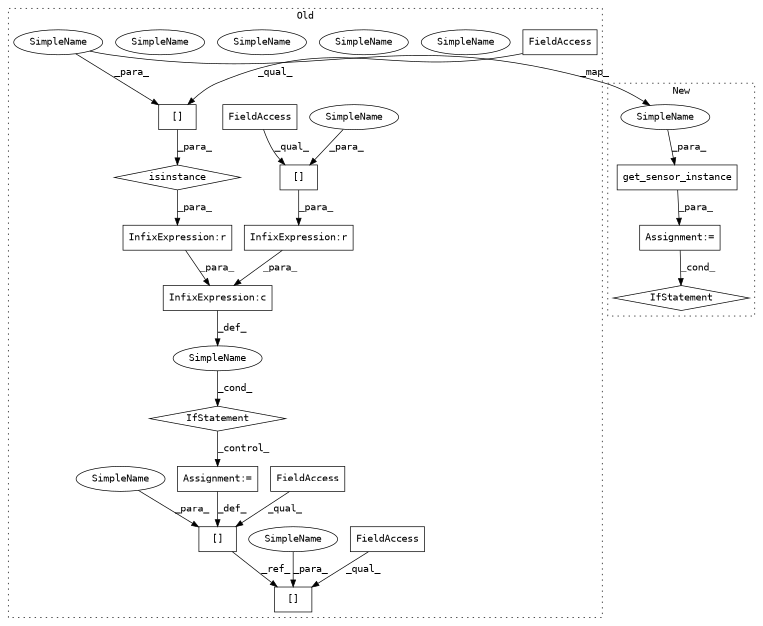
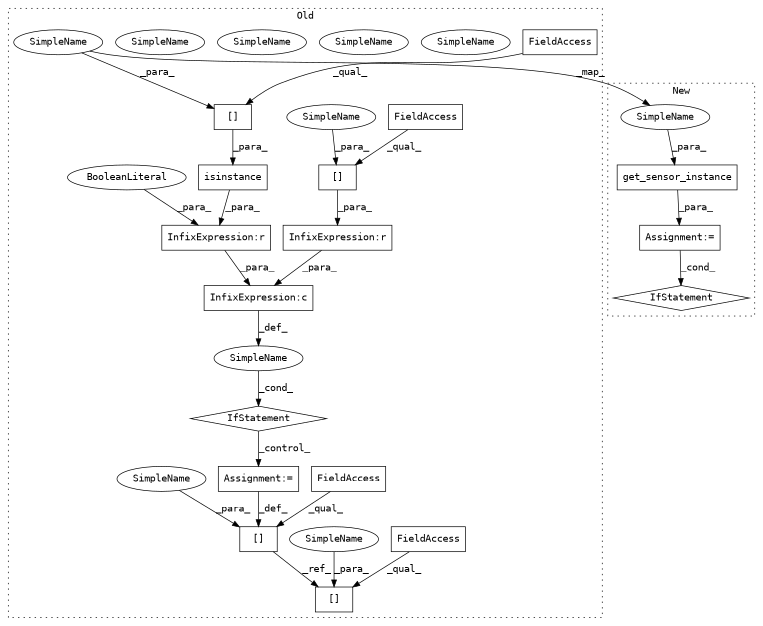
  digraph {
    fontname="DejaVu Sans Mono"
    node [a=42 fontname="DejaVu Sans Mono" l=4 s=16618 shape=box]
    edge [fontname="DejaVu Sans Mono"]
-   n1 [a=32 l="11,1" label=isinstance s="16278,16327" shape=diamond]
+   n1 [a=32 l="11,1" label=isinstance s="16278,16327"]
    n2 [a=25 l="4,2" label=IfStatement s="16240,16338" shape=diamond]
    n3 [label=SimpleName shape=ellipse l="" s=""]
    n4 [a=7 l=1 label="Assignment:=" s=16367]
    n5 [a=2 l="14,1" label="[]" s="16289,16307"]
    n6 [a=22 l=13 label=FieldAccess s=16289]
    n7 [a=2 l="14,1" label="[]" s="16348,16366"]
    n8 [a=22 l=13 label=FieldAccess s=16348]
    n9 [a=27 label="InfixExpression:c" s=16273]
    n10 [a=27 label="InfixExpression:r" s=16264]
    n11 [a=2 l="14,1" label="[]" s="16245,16263"]
    n12 [a=22 l=13 label=FieldAccess s=16245]
    n13 [a=27 label="InfixExpression:r" s=16328]
+   n14 [a=9 l=5 label=BooleanLiteral s=16332 shape=ellipse]
    n15 [a=2 l="14,1" label="[]" s="16604,16622"]
    n16 [a=22 l=13 label=FieldAccess s=16604]
    n17 [label=SimpleName shape=ellipse]
    n18 [label=SimpleName s=16362 shape=ellipse]
    n19 [label=SimpleName s=16303 shape=ellipse]
    n20 [label=SimpleName s=16259 shape=ellipse]
    n21 [label=SimpleName shape=ellipse]
    n22 [label=SimpleName s=16259 shape=ellipse]
    n23 [label=SimpleName s=16303 shape=ellipse]
    n24 [label=SimpleName s=16362 shape=ellipse]
    n25 [a=32 l="20,1" label=get_sensor_instance s="17678,17721"]
    n26 [a=25 l="4,2" label=IfStatement s="17728,17738" shape=diamond]
    n27 [a=7 l=1 label="Assignment:=" s=17677]
    n28 [label=SimpleName s=17698 shape=ellipse]
    subgraph cluster_1 {
      label=Old
      style=dotted
      n1
      n2
      n3
      n4
      n5
      n6
      n7
      n8
      n9
      n10
      n11
      n12
      n13
+     n14
      n15
      n16
      n17
      n18
      n19
      n20
      n21
      n22
      n23
      n24
    }
    subgraph cluster_2 {
      label=New
      style=dotted
      n25
      n26
      n27
      n28
    }
    n1 -> n13 [label=_para_]
    n2 -> n4 [label=_control_]
    n3 -> n2 [label=_cond_]
    n4 -> n7 [label=_def_]
    n5 -> n1 [label=_para_]
    n6 -> n5 [label=_qual_]
    n7 -> n15 [label=_ref_]
    n8 -> n7 [label=_qual_]
    n9 -> n3 [label=_def_]
    n10 -> n9 [label=_para_]
    n11 -> n10 [label=_para_]
    n12 -> n11 [label=_qual_]
    n13 -> n9 [label=_para_]
+   n14 -> n13 [label=_para_]
    n16 -> n15 [label=_qual_]
    n21 -> n15 [label=_para_]
    n22 -> n11 [label=_para_]
    n23 -> n5 [label=_para_]
    n23 -> n28 [label=_map_]
    n24 -> n7 [label=_para_]
    n25 -> n27 [label=_para_]
    n27 -> n26 [label=_cond_]
    n28 -> n25 [label=_para_]
  }
